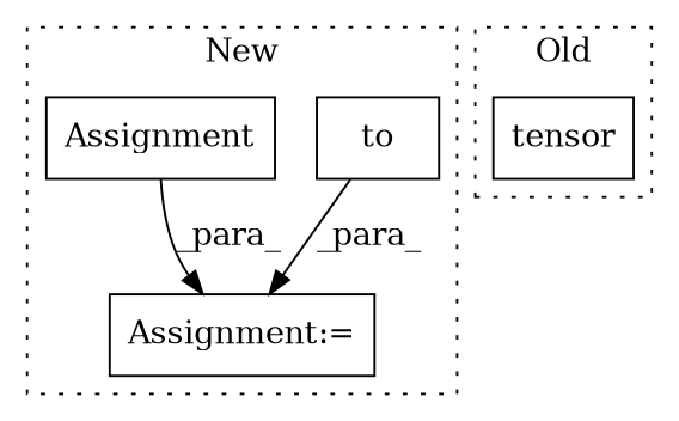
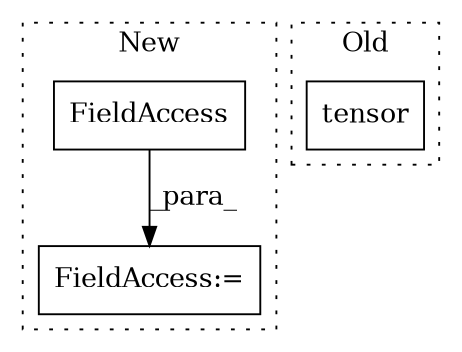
  digraph {
    node [a=32 shape=box]
-   n1 [l="3,1" label=to s="1572,1585"]
-   n2 [a=7 l=1 label="Assignment:=" s=1919]
-   n3 [a=22 l=10 label=Assignment s=1575]
+   n2 [a=7 l=1 label="FieldAccess:=" s=1919]
+   n3 [a=22 l=10 label=FieldAccess s=1575]
    n4 [l="18,-5" label=tensor s="1580,1792"]
    subgraph cluster_1 {
      label=New
      style=dotted
-     n1
      n2
      n3
    }
    subgraph cluster_2 {
      label=Old
      style=dotted
      n4
    }
-   n1 -> n2 [label=_para_]
    n3 -> n2 [label=_para_]
  }
